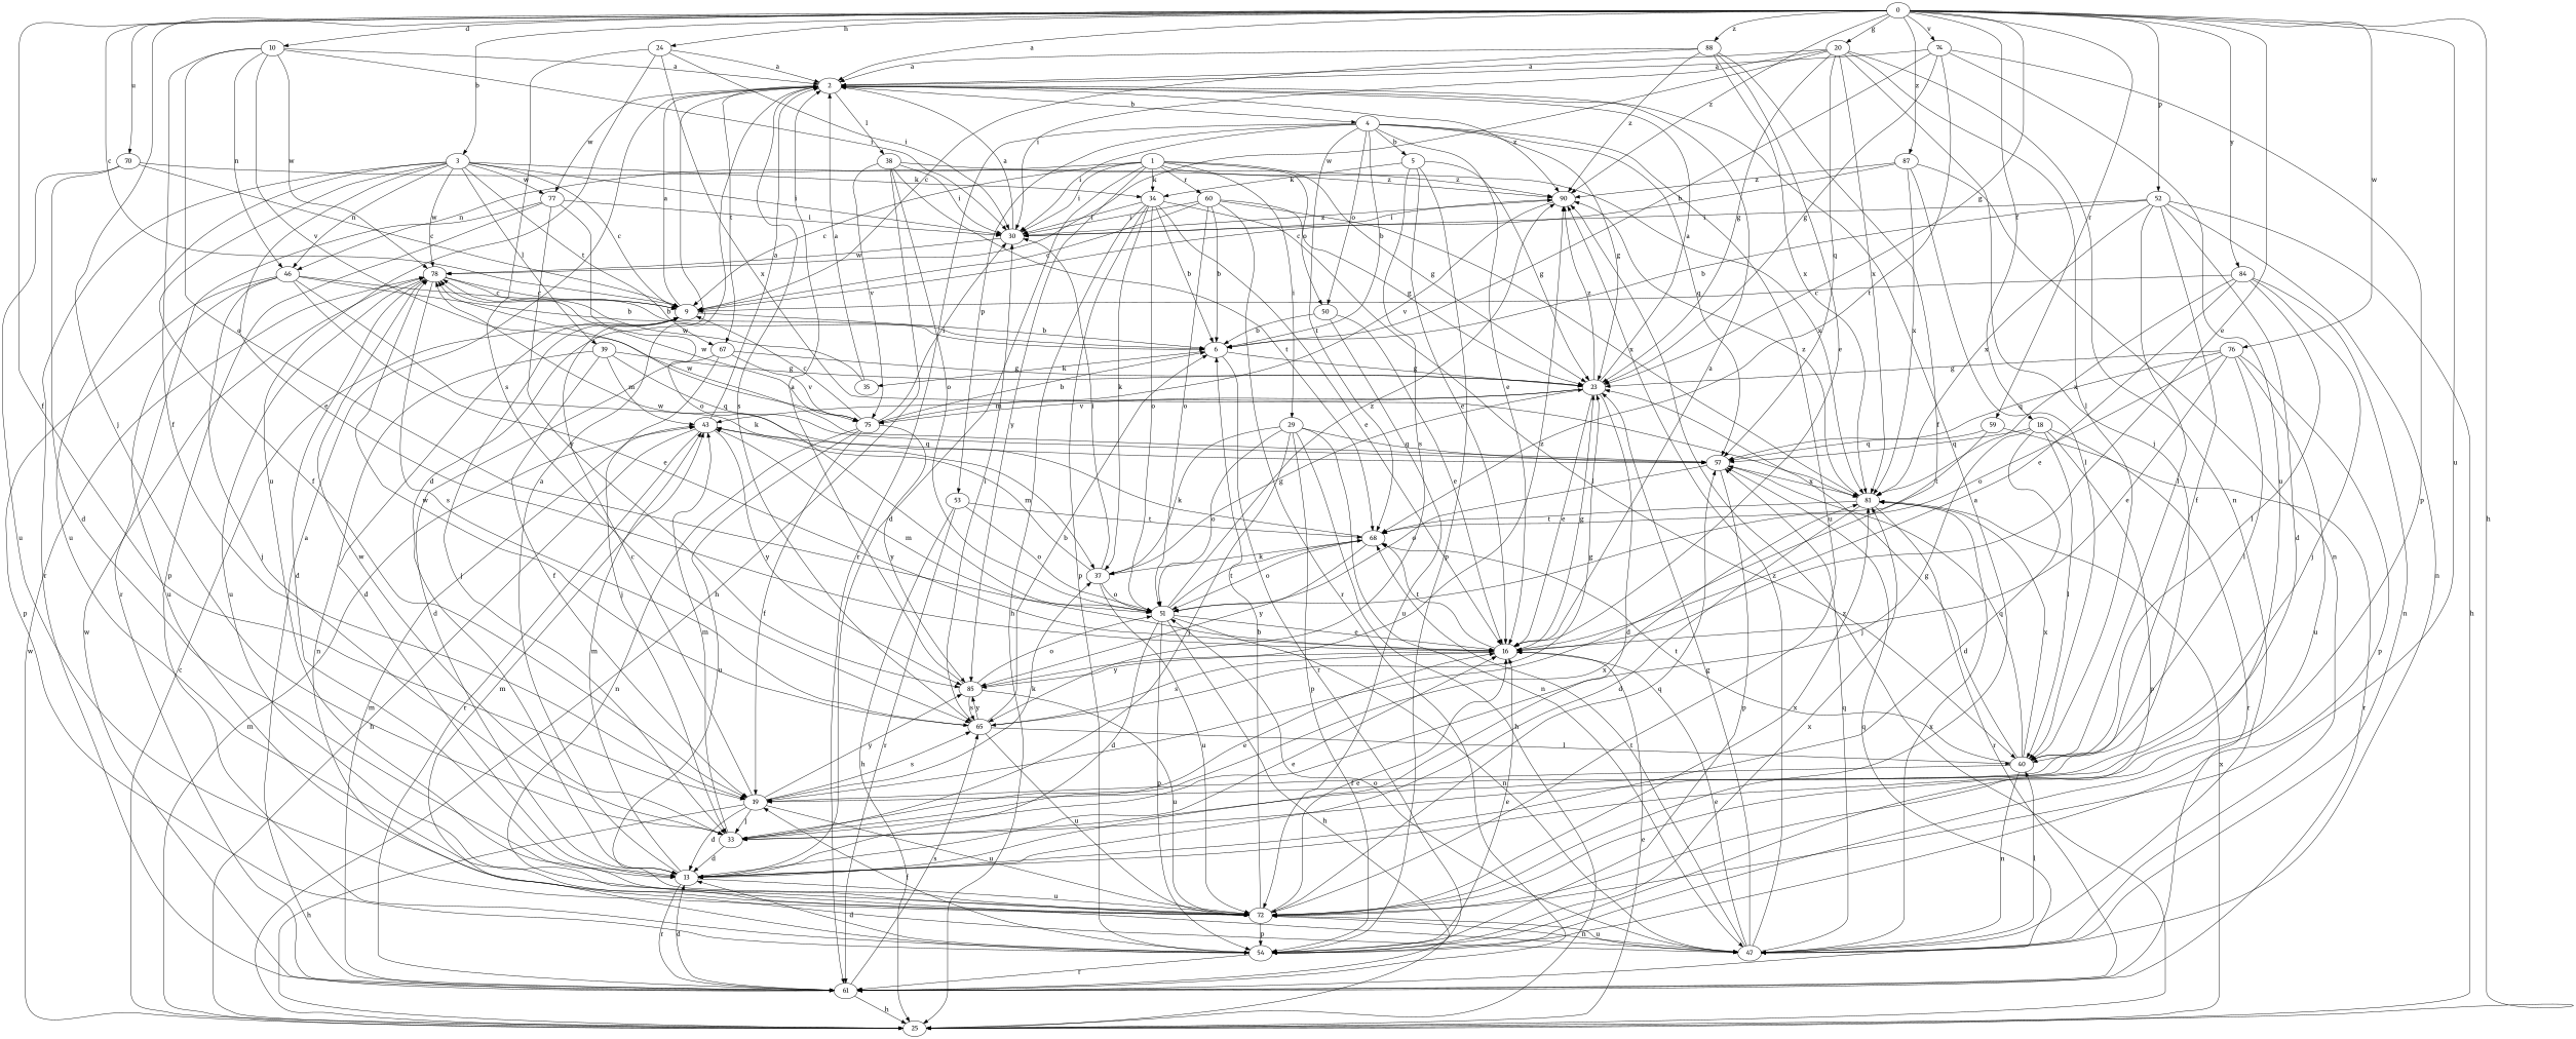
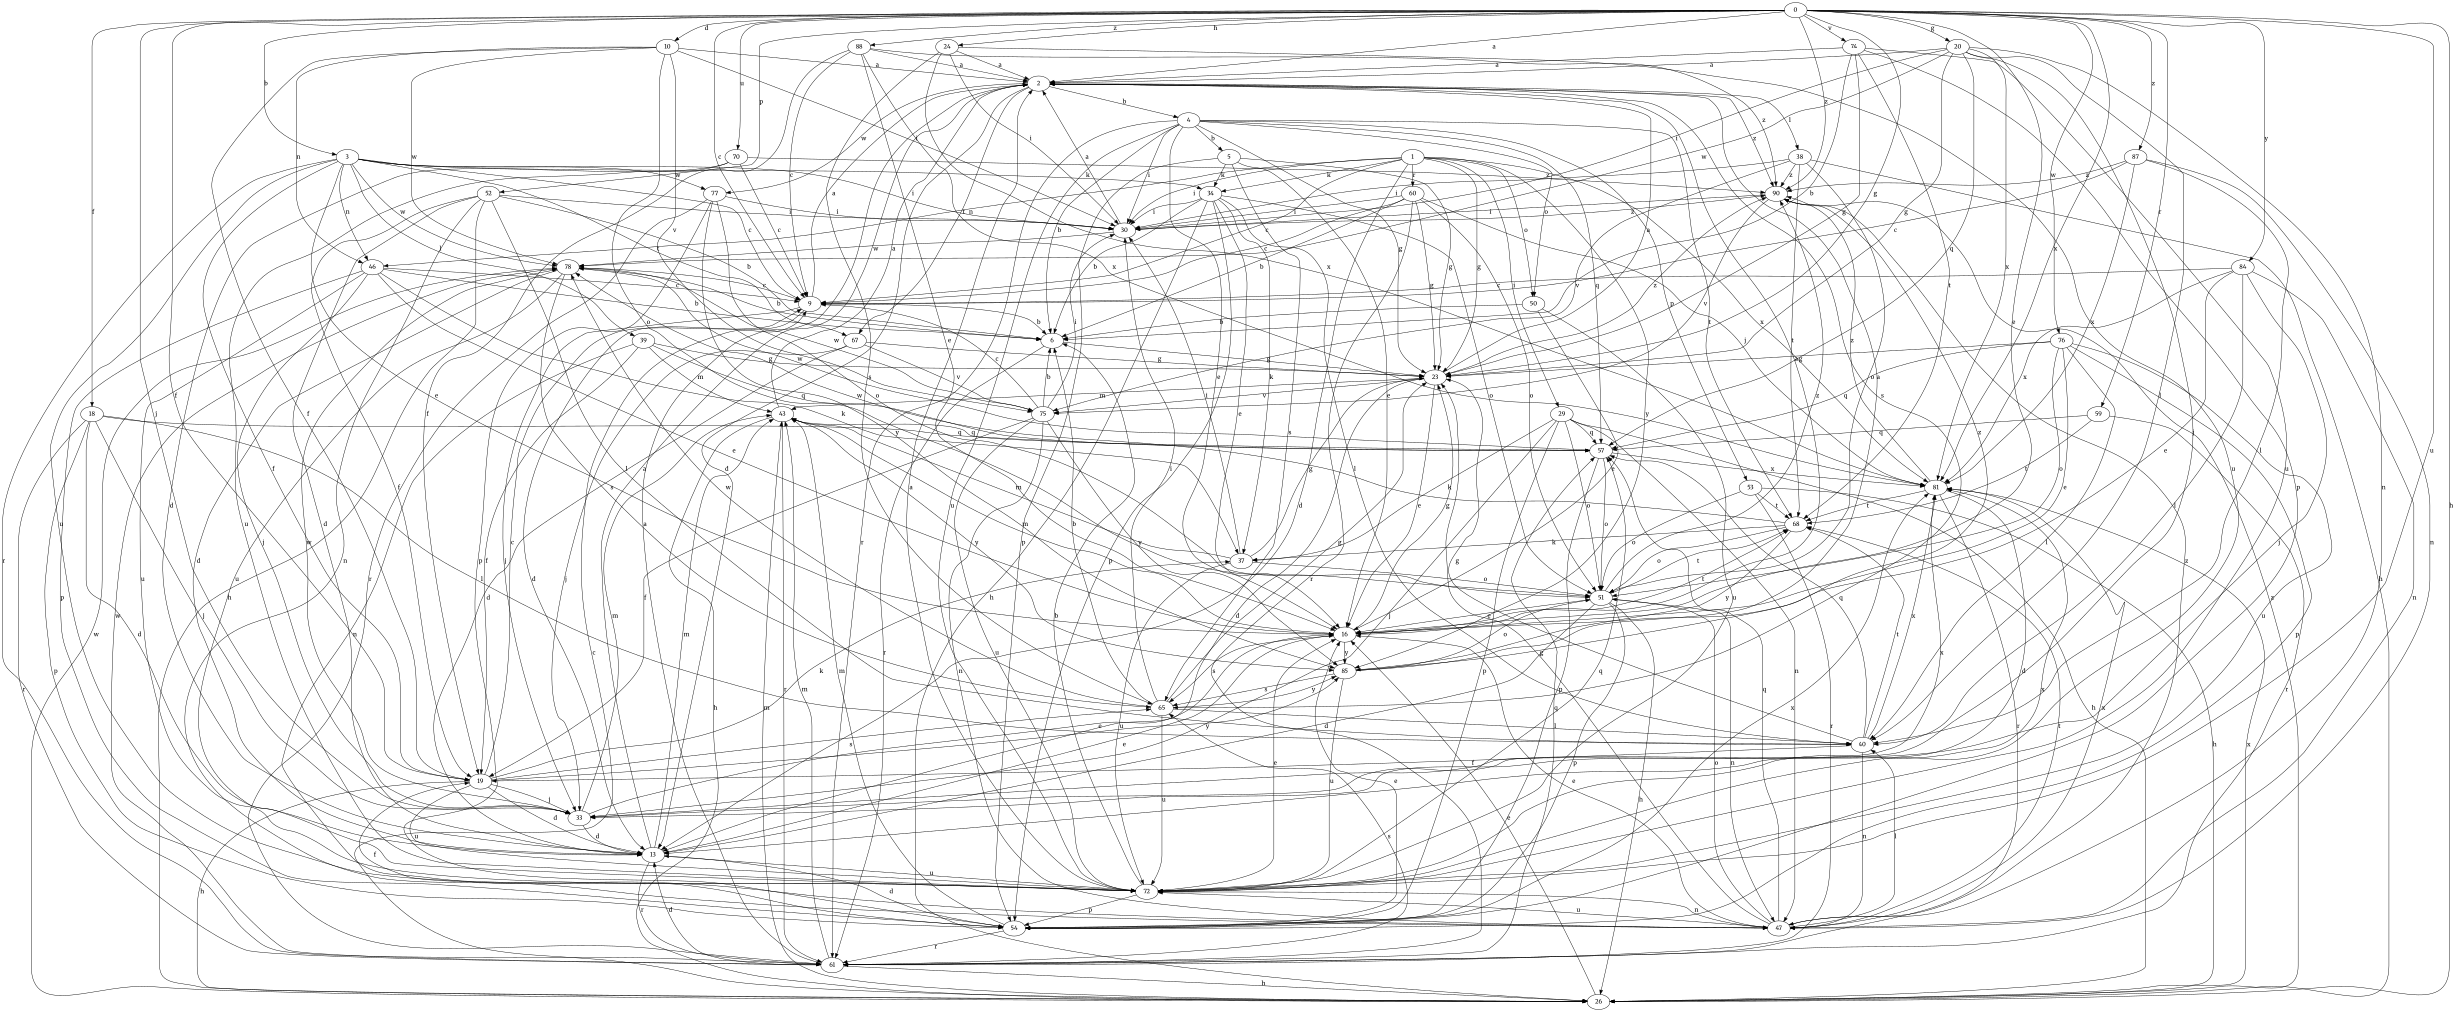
  strict digraph {
    fontname=Merriweather
    node [fontname=Merriweather]
    edge [fontname=Merriweather]
    0
    2
    3
    9
    10
    16
    18
    19
    20
    23
    24
-   26 [label=25]
+   26
    33
    52
    59
    70
    72
    74
    76
    81
    84
    87
    88
    90
    13
    4
    38
    65
    67
    77
    30
    34
    46
    39
    61
    78
    6
    51
    75
    85
    68
    43
    57
    54
    40
    37
    47
    1
    29
    50
    60
    5
    53
-   35
    0 -> 2 [label=a]
    0 -> 3 [label=b]
    0 -> 9 [label=c]
    0 -> 10 [label=d]
    0 -> 16 [label=e]
    0 -> 18 [label=f]
    0 -> 19 [label=f]
    0 -> 20 [label=g]
    0 -> 23 [label=g]
    0 -> 24 [label=h]
    0 -> 26 [label=h]
    0 -> 33 [label=j]
    0 -> 52 [label=p]
    0 -> 59 [label=r]
    0 -> 70 [label=u]
    0 -> 72 [label=u]
    0 -> 74 [label=v]
    0 -> 76 [label=w]
-   52 -> 81 [label=x]
+   0 -> 81 [label=x]
    0 -> 84 [label=y]
    0 -> 87 [label=z]
    0 -> 88 [label=z]
    0 -> 90 [label=z]
    2 -> 90 [label=z]
    2 -> 13 [label=d]
    2 -> 4 [label=b]
    2 -> 38 [label=l]
    2 -> 65 [label=s]
    2 -> 67 [label=t]
    2 -> 77 [label=w]
    3 -> 9 [label=c]
    3 -> 16 [label=e]
    3 -> 19 [label=f]
    3 -> 72 [label=u]
    3 -> 67 [label=t]
    3 -> 77 [label=w]
    3 -> 30 [label=i]
    3 -> 34 [label=k]
    3 -> 46 [label=n]
    3 -> 39 [label=l]
    3 -> 61 [label=r]
    3 -> 78 [label=w]
    9 -> 2 [label=a]
    9 -> 33 [label=j]
    9 -> 13 [label=d]
    9 -> 6 [label=b]
    10 -> 2 [label=a]
    10 -> 19 [label=f]
    10 -> 30 [label=i]
    10 -> 46 [label=n]
    10 -> 78 [label=w]
    10 -> 51 [label=o]
    10 -> 75 [label=v]
    16 -> 2 [label=a]
    16 -> 23 [label=g]
    16 -> 65 [label=s]
    16 -> 85 [label=y]
    16 -> 68 [label=t]
    16 -> 43 [label=m]
    18 -> 33 [label=j]
    18 -> 13 [label=d]
    18 -> 61 [label=r]
    18 -> 57 [label=q]
    18 -> 54 [label=p]
    18 -> 40 [label=l]
    19 -> 9 [label=c]
    19 -> 26 [label=h]
    19 -> 33 [label=j]
    19 -> 72 [label=u]
    19 -> 13 [label=d]
    19 -> 65 [label=s]
    19 -> 85 [label=y]
    19 -> 37 [label=k]
    20 -> 2 [label=a]
    20 -> 23 [label=g]
    20 -> 33 [label=j]
    20 -> 81 [label=x]
    20 -> 30 [label=i]
    20 -> 78 [label=w]
    20 -> 57 [label=q]
    20 -> 40 [label=l]
    20 -> 47 [label=n]
    23 -> 2 [label=a]
    23 -> 16 [label=e]
    23 -> 90 [label=z]
    23 -> 13 [label=d]
    23 -> 75 [label=v]
    23 -> 43 [label=m]
    24 -> 2 [label=a]
    24 -> 72 [label=u]
    24 -> 81 [label=x]
    24 -> 65 [label=s]
    24 -> 30 [label=i]
    26 -> 9 [label=c]
    26 -> 16 [label=e]
    26 -> 81 [label=x]
    26 -> 90 [label=z]
    26 -> 78 [label=w]
    26 -> 43 [label=m]
    33 -> 16 [label=e]
    33 -> 81 [label=x]
    33 -> 13 [label=d]
    33 -> 78 [label=w]
    33 -> 43 [label=m]
    52 -> 19 [label=f]
    52 -> 26 [label=h]
    52 -> 13 [label=d]
    52 -> 30 [label=i]
    52 -> 6 [label=b]
    52 -> 40 [label=l]
    52 -> 47 [label=n]
    59 -> 61 [label=r]
    59 -> 68 [label=t]
    59 -> 57 [label=q]
    70 -> 9 [label=c]
    70 -> 72 [label=u]
    70 -> 90 [label=z]
    70 -> 13 [label=d]
    72 -> 2 [label=a]
    72 -> 16 [label=e]
    72 -> 81 [label=x]
    72 -> 6 [label=b]
    72 -> 57 [label=q]
    72 -> 54 [label=p]
    72 -> 47 [label=n]
    74 -> 2 [label=a]
    74 -> 23 [label=g]
    74 -> 72 [label=u]
    74 -> 6 [label=b]
    74 -> 68 [label=t]
    74 -> 54 [label=p]
    76 -> 16 [label=e]
    76 -> 23 [label=g]
    76 -> 72 [label=u]
    76 -> 51 [label=o]
    76 -> 57 [label=q]
    76 -> 54 [label=p]
    76 -> 40 [label=l]
    81 -> 90 [label=z]
    81 -> 13 [label=d]
    81 -> 61 [label=r]
    81 -> 68 [label=t]
    84 -> 9 [label=c]
    84 -> 16 [label=e]
    84 -> 33 [label=j]
    84 -> 81 [label=x]
    84 -> 40 [label=l]
    84 -> 47 [label=n]
    87 -> 9 [label=c]
    87 -> 81 [label=x]
    87 -> 90 [label=z]
    87 -> 40 [label=l]
    87 -> 47 [label=n]
    88 -> 2 [label=a]
    88 -> 9 [label=c]
    88 -> 16 [label=e]
    88 -> 19 [label=f]
    88 -> 81 [label=x]
    88 -> 90 [label=z]
    90 -> 30 [label=i]
    90 -> 75 [label=v]
    13 -> 2 [label=a]
    13 -> 16 [label=e]
    13 -> 72 [label=u]
    13 -> 61 [label=r]
    13 -> 43 [label=m]
    4 -> 16 [label=e]
    4 -> 23 [label=g]
    4 -> 72 [label=u]
    4 -> 30 [label=i]
    4 -> 61 [label=r]
    4 -> 6 [label=b]
    4 -> 68 [label=t]
    4 -> 57 [label=q]
    4 -> 50 [label=o]
    4 -> 5 [label=b]
    4 -> 53 [label=p]
    38 -> 26 [label=h]
    38 -> 90 [label=z]
    38 -> 30 [label=i]
    38 -> 51 [label=o]
    38 -> 75 [label=v]
    38 -> 68 [label=t]
    65 -> 23 [label=g]
    65 -> 72 [label=u]
    65 -> 30 [label=i]
    65 -> 78 [label=w]
    65 -> 6 [label=b]
    65 -> 85 [label=y]
    65 -> 40 [label=l]
    67 -> 23 [label=g]
    67 -> 33 [label=j]
    67 -> 13 [label=d]
    67 -> 75 [label=v]
    77 -> 30 [label=i]
    77 -> 61 [label=r]
    77 -> 51 [label=o]
    77 -> 85 [label=y]
    77 -> 54 [label=p]
    30 -> 2 [label=a]
    30 -> 90 [label=z]
    30 -> 78 [label=w]
    34 -> 16 [label=e]
    34 -> 26 [label=h]
    34 -> 30 [label=i]
    34 -> 6 [label=b]
    34 -> 51 [label=o]
    34 -> 54 [label=p]
    34 -> 40 [label=l]
    34 -> 37 [label=k]
    46 -> 9 [label=c]
    46 -> 16 [label=e]
    46 -> 33 [label=j]
    46 -> 72 [label=u]
    46 -> 6 [label=b]
    46 -> 54 [label=p]
    46 -> 37 [label=k]
    39 -> 19 [label=f]
    39 -> 23 [label=g]
    39 -> 43 [label=m]
    39 -> 57 [label=q]
    39 -> 47 [label=n]
    61 -> 2 [label=a]
    61 -> 26 [label=h]
    61 -> 13 [label=d]
    61 -> 65 [label=s]
    61 -> 78 [label=w]
    61 -> 43 [label=m]
    61 -> 57 [label=q]
    78 -> 9 [label=c]
    78 -> 72 [label=u]
    78 -> 13 [label=d]
    78 -> 65 [label=s]
    78 -> 6 [label=b]
    6 -> 23 [label=g]
    6 -> 61 [label=r]
-   6 -> 35 [label=k]
    51 -> 16 [label=e]
    51 -> 26 [label=h]
    51 -> 90 [label=z]
    51 -> 13 [label=d]
    51 -> 68 [label=t]
    51 -> 54 [label=p]
    51 -> 47 [label=n]
    75 -> 9 [label=c]
    75 -> 19 [label=f]
    75 -> 72 [label=u]
    75 -> 30 [label=i]
    75 -> 78 [label=w]
    75 -> 6 [label=b]
    75 -> 85 [label=y]
    75 -> 47 [label=n]
    85 -> 2 [label=a]
    85 -> 72 [label=u]
    85 -> 90 [label=z]
    85 -> 65 [label=s]
    85 -> 51 [label=o]
    68 -> 78 [label=w]
    68 -> 51 [label=o]
    68 -> 85 [label=y]
    68 -> 37 [label=k]
    43 -> 2 [label=a]
    43 -> 26 [label=h]
    43 -> 61 [label=r]
    43 -> 85 [label=y]
    43 -> 57 [label=q]
    57 -> 81 [label=x]
    57 -> 78 [label=w]
    57 -> 51 [label=o]
    57 -> 54 [label=p]
    54 -> 16 [label=e]
    54 -> 19 [label=f]
    54 -> 81 [label=x]
    54 -> 13 [label=d]
    54 -> 61 [label=r]
    54 -> 43 [label=m]
    40 -> 19 [label=f]
    40 -> 23 [label=g]
    40 -> 81 [label=x]
    40 -> 68 [label=t]
    40 -> 57 [label=q]
    40 -> 47 [label=n]
    37 -> 23 [label=g]
    37 -> 72 [label=u]
    37 -> 30 [label=i]
    37 -> 51 [label=o]
    37 -> 43 [label=m]
    47 -> 16 [label=e]
    47 -> 23 [label=g]
    47 -> 72 [label=u]
    47 -> 81 [label=x]
    47 -> 90 [label=z]
    47 -> 51 [label=o]
    47 -> 68 [label=t]
    47 -> 57 [label=q]
    47 -> 40 [label=l]
    1 -> 9 [label=c]
    1 -> 23 [label=g]
    1 -> 81 [label=x]
    1 -> 13 [label=d]
    1 -> 30 [label=i]
    1 -> 34 [label=k]
    1 -> 46 [label=n]
    1 -> 85 [label=y]
    1 -> 29 [label=i]
    1 -> 50 [label=o]
    1 -> 60 [label=r]
    29 -> 26 [label=h]
    29 -> 33 [label=j]
    29 -> 51 [label=o]
    29 -> 57 [label=q]
    29 -> 54 [label=p]
    29 -> 37 [label=k]
    29 -> 47 [label=n]
    50 -> 16 [label=e]
    50 -> 72 [label=u]
    50 -> 6 [label=b]
    60 -> 9 [label=c]
    60 -> 23 [label=g]
-   60 -> 81 [label=x]
+   60 -> 81 [label=j]
    60 -> 30 [label=i]
    60 -> 61 [label=r]
    60 -> 6 [label=b]
    60 -> 51 [label=o]
    5 -> 16 [label=e]
    5 -> 23 [label=g]
    5 -> 65 [label=s]
    5 -> 34 [label=k]
    5 -> 54 [label=p]
    53 -> 26 [label=h]
    53 -> 61 [label=r]
    53 -> 51 [label=o]
    53 -> 68 [label=t]
-   35 -> 2 [label=a]
-   35 -> 78 [label=w]
  }
